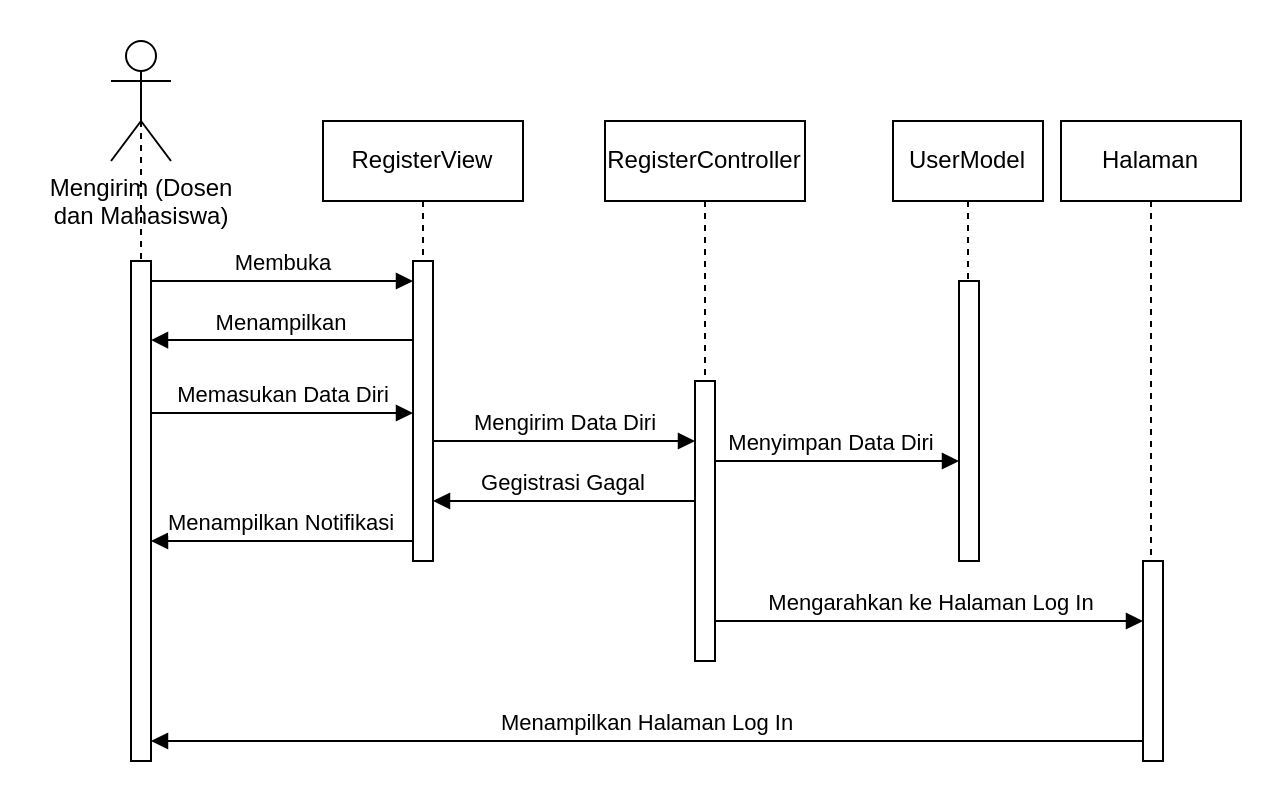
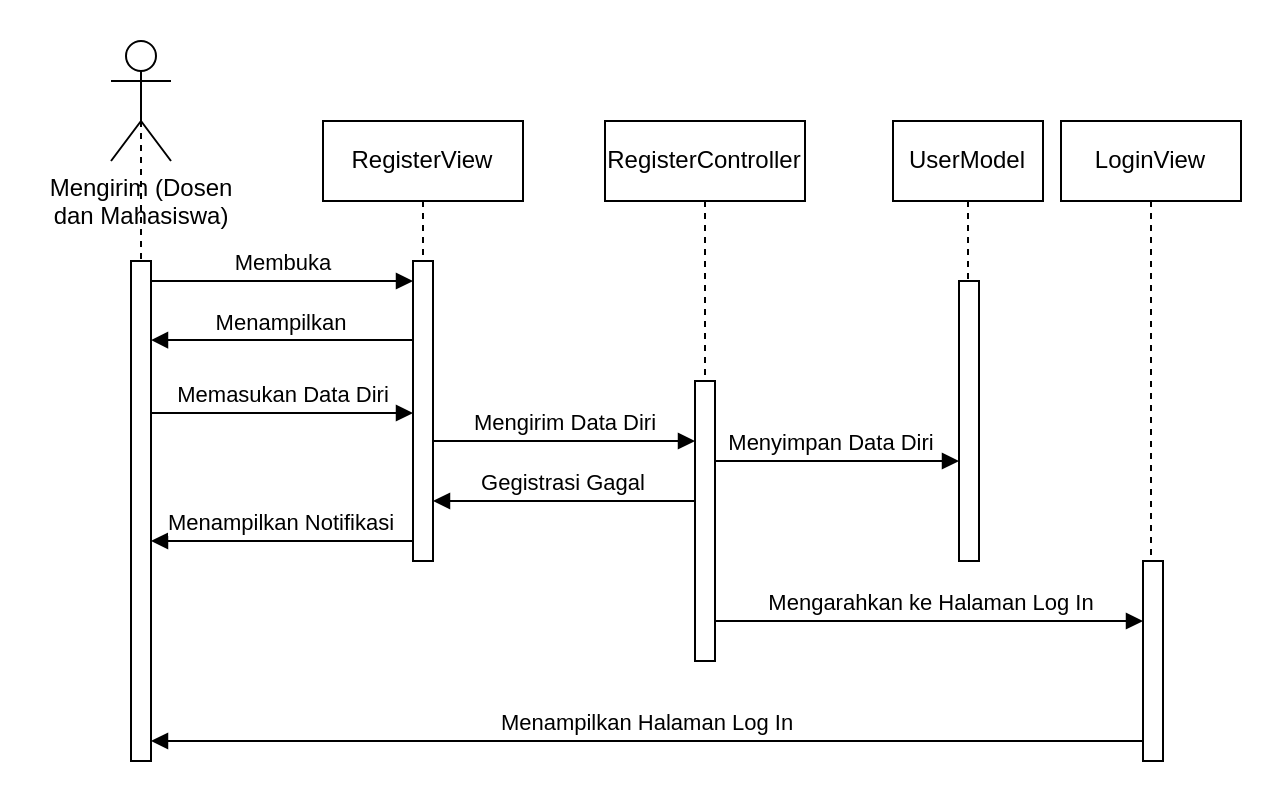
  <mxCell id="0" />
  <mxCell id="1" parent="0" />
  <mxCell id="2" value="RegisterView" style="shape=umlLifeline;perimeter=lifelinePerimeter;whiteSpace=wrap;html=1;container=0;dropTarget=0;collapsible=0;recursiveResize=0;outlineConnect=0;portConstraint=eastwest;newEdgeStyle={&quot;edgeStyle&quot;:&quot;elbowEdgeStyle&quot;,&quot;elbow&quot;:&quot;vertical&quot;,&quot;curved&quot;:0,&quot;rounded&quot;:0};shadow=0;" parent="1" vertex="1"><mxGeometry x="161" y="60" width="100" height="220" as="geometry" /></mxCell>
  <mxCell id="3" value="" style="html=1;points=[];perimeter=orthogonalPerimeter;outlineConnect=0;targetShapes=umlLifeline;portConstraint=eastwest;newEdgeStyle={&quot;edgeStyle&quot;:&quot;elbowEdgeStyle&quot;,&quot;elbow&quot;:&quot;vertical&quot;,&quot;curved&quot;:0,&quot;rounded&quot;:0};" parent="2" vertex="1"><mxGeometry x="45" y="70" width="10" height="150" as="geometry" /></mxCell>
  <mxCell id="4" value="RegisterController" style="shape=umlLifeline;perimeter=lifelinePerimeter;whiteSpace=wrap;html=1;container=0;dropTarget=0;collapsible=0;recursiveResize=0;outlineConnect=0;portConstraint=eastwest;newEdgeStyle={&quot;edgeStyle&quot;:&quot;elbowEdgeStyle&quot;,&quot;elbow&quot;:&quot;vertical&quot;,&quot;curved&quot;:0,&quot;rounded&quot;:0};" parent="1" vertex="1"><mxGeometry x="302" y="60" width="100" height="270" as="geometry" /></mxCell>
  <mxCell id="5" value="" style="html=1;points=[];perimeter=orthogonalPerimeter;outlineConnect=0;targetShapes=umlLifeline;portConstraint=eastwest;newEdgeStyle={&quot;edgeStyle&quot;:&quot;elbowEdgeStyle&quot;,&quot;elbow&quot;:&quot;vertical&quot;,&quot;curved&quot;:0,&quot;rounded&quot;:0};" parent="4" vertex="1"><mxGeometry x="45" y="130" width="10" height="140" as="geometry" /></mxCell>
  <mxCell id="6" value="Mengirim Data Diri" style="html=1;verticalAlign=bottom;endArrow=block;edgeStyle=elbowEdgeStyle;elbow=vertical;curved=0;rounded=0;" parent="1" source="3" target="5" edge="1"><mxGeometry x="0.003" relative="1" as="geometry"><mxPoint x="316" y="150" as="sourcePoint" /><Array as="points"><mxPoint x="311" y="220" /></Array><mxPoint as="offset" /></mxGeometry></mxCell>
  <mxCell id="7" value="" style="shape=umlLifeline;perimeter=lifelinePerimeter;whiteSpace=wrap;html=1;container=0;dropTarget=0;collapsible=0;recursiveResize=0;outlineConnect=0;portConstraint=eastwest;newEdgeStyle={&quot;edgeStyle&quot;:&quot;elbowEdgeStyle&quot;,&quot;elbow&quot;:&quot;vertical&quot;,&quot;curved&quot;:0,&quot;rounded&quot;:0};shadow=0;size=0;" parent="1" vertex="1"><mxGeometry x="20" y="60" width="100" height="320" as="geometry" /></mxCell>
  <mxCell id="8" value="" style="html=1;points=[];perimeter=orthogonalPerimeter;outlineConnect=0;targetShapes=umlLifeline;portConstraint=eastwest;newEdgeStyle={&quot;edgeStyle&quot;:&quot;elbowEdgeStyle&quot;,&quot;elbow&quot;:&quot;vertical&quot;,&quot;curved&quot;:0,&quot;rounded&quot;:0};" parent="7" vertex="1"><mxGeometry x="45" y="70" width="10" height="250" as="geometry" /></mxCell>
  <mxCell id="9" value="Mengirim (Dosen&lt;div&gt;dan Mahasiswa)&lt;/div&gt;" style="shape=umlActor;verticalLabelPosition=bottom;verticalAlign=top;html=1;outlineConnect=0;" parent="1" vertex="1"><mxGeometry x="55" y="20" width="30" height="60" as="geometry" /></mxCell>
  <mxCell id="10" value="Membuka" style="html=1;verticalAlign=bottom;endArrow=block;edgeStyle=elbowEdgeStyle;elbow=vertical;curved=0;rounded=0;" parent="1" source="8" target="3" edge="1"><mxGeometry x="0.008" relative="1" as="geometry"><mxPoint x="226" y="150" as="sourcePoint" /><Array as="points"><mxPoint x="161" y="140" /></Array><mxPoint x="201" y="225" as="targetPoint" /><mxPoint as="offset" /></mxGeometry></mxCell>
  <mxCell id="11" value="Memasukan Data Diri" style="html=1;verticalAlign=bottom;endArrow=block;edgeStyle=elbowEdgeStyle;elbow=horizontal;curved=0;rounded=0;" parent="1" edge="1"><mxGeometry x="0.008" relative="1" as="geometry"><mxPoint x="75" y="206" as="sourcePoint" /><Array as="points"><mxPoint x="171" y="206" /></Array><mxPoint x="206" y="206" as="targetPoint" /><mxPoint as="offset" /></mxGeometry></mxCell>
  <mxCell id="12" value="UserModel" style="shape=umlLifeline;perimeter=lifelinePerimeter;whiteSpace=wrap;html=1;container=0;dropTarget=0;collapsible=0;recursiveResize=0;outlineConnect=0;portConstraint=eastwest;newEdgeStyle={&quot;edgeStyle&quot;:&quot;elbowEdgeStyle&quot;,&quot;elbow&quot;:&quot;vertical&quot;,&quot;curved&quot;:0,&quot;rounded&quot;:0};" parent="1" vertex="1"><mxGeometry x="446" y="60" width="75" height="220" as="geometry" /></mxCell>
  <mxCell id="13" value="" style="html=1;points=[];perimeter=orthogonalPerimeter;outlineConnect=0;targetShapes=umlLifeline;portConstraint=eastwest;newEdgeStyle={&quot;edgeStyle&quot;:&quot;elbowEdgeStyle&quot;,&quot;elbow&quot;:&quot;vertical&quot;,&quot;curved&quot;:0,&quot;rounded&quot;:0};" parent="12" vertex="1"><mxGeometry x="33" y="80" width="10" height="140" as="geometry" /></mxCell>
  <mxCell id="14" value="Menyimpan Data Diri" style="html=1;verticalAlign=bottom;endArrow=block;edgeStyle=elbowEdgeStyle;elbow=vertical;curved=0;rounded=0;" parent="1" source="5" target="13" edge="1"><mxGeometry x="-0.049" relative="1" as="geometry"><mxPoint x="361" y="240" as="sourcePoint" /><Array as="points"><mxPoint x="451" y="230" /></Array><mxPoint x="491" y="230" as="targetPoint" /><mxPoint as="offset" /></mxGeometry></mxCell>
- <mxCell id="15" value="Halaman" style="shape=umlLifeline;perimeter=lifelinePerimeter;whiteSpace=wrap;html=1;container=0;dropTarget=0;collapsible=0;recursiveResize=0;outlineConnect=0;portConstraint=eastwest;newEdgeStyle={&quot;edgeStyle&quot;:&quot;elbowEdgeStyle&quot;,&quot;elbow&quot;:&quot;vertical&quot;,&quot;curved&quot;:0,&quot;rounded&quot;:0};" parent="1" vertex="1"><mxGeometry x="530" y="60" width="90" height="320" as="geometry" /></mxCell>
+ <mxCell id="15" value="LoginView" style="shape=umlLifeline;perimeter=lifelinePerimeter;whiteSpace=wrap;html=1;container=0;dropTarget=0;collapsible=0;recursiveResize=0;outlineConnect=0;portConstraint=eastwest;newEdgeStyle={&quot;edgeStyle&quot;:&quot;elbowEdgeStyle&quot;,&quot;elbow&quot;:&quot;vertical&quot;,&quot;curved&quot;:0,&quot;rounded&quot;:0};" parent="1" vertex="1"><mxGeometry x="530" y="60" width="90" height="320" as="geometry" /></mxCell>
  <mxCell id="16" value="" style="html=1;points=[];perimeter=orthogonalPerimeter;outlineConnect=0;targetShapes=umlLifeline;portConstraint=eastwest;newEdgeStyle={&quot;edgeStyle&quot;:&quot;elbowEdgeStyle&quot;,&quot;elbow&quot;:&quot;vertical&quot;,&quot;curved&quot;:0,&quot;rounded&quot;:0};" parent="15" vertex="1"><mxGeometry x="41" y="220" width="10" height="100" as="geometry" /></mxCell>
  <mxCell id="17" value="Mengarahkan ke Halaman Log In" style="html=1;verticalAlign=bottom;endArrow=block;edgeStyle=elbowEdgeStyle;elbow=vertical;curved=0;rounded=0;" parent="1" source="5" target="16" edge="1"><mxGeometry x="0.007" relative="1" as="geometry"><mxPoint x="381" y="300" as="sourcePoint" /><Array as="points"><mxPoint x="481" y="310" /></Array><mxPoint x="601" y="310" as="targetPoint" /><mxPoint as="offset" /></mxGeometry></mxCell>
  <mxCell id="18" value="Menampilkan Halaman Log In" style="html=1;verticalAlign=bottom;endArrow=block;edgeStyle=elbowEdgeStyle;elbow=vertical;curved=0;rounded=0;" parent="1" source="16" target="8" edge="1"><mxGeometry relative="1" as="geometry"><mxPoint x="495" y="370" as="sourcePoint" /><Array as="points"><mxPoint x="385" y="370" /></Array><mxPoint x="286" y="370" as="targetPoint" /><mxPoint as="offset" /></mxGeometry></mxCell>
  <mxCell id="19" value="Menampilkan" style="html=1;verticalAlign=bottom;endArrow=block;edgeStyle=elbowEdgeStyle;elbow=vertical;curved=0;rounded=0;" edge="1" parent="1" source="3" target="8"><mxGeometry x="0.008" relative="1" as="geometry"><mxPoint x="75" y="169.55" as="sourcePoint" /><Array as="points"><mxPoint x="161" y="169.55" /></Array><mxPoint x="206" y="169.55" as="targetPoint" /><mxPoint as="offset" /></mxGeometry></mxCell>
  <mxCell id="20" value="Gegistrasi Gagal" style="html=1;verticalAlign=bottom;endArrow=block;edgeStyle=elbowEdgeStyle;elbow=vertical;curved=0;rounded=0;" edge="1" parent="1" source="5" target="3"><mxGeometry x="0.008" relative="1" as="geometry"><mxPoint x="346" y="260.45" as="sourcePoint" /><Array as="points"><mxPoint x="295" y="250" /></Array><mxPoint x="215" y="260.45" as="targetPoint" /><mxPoint as="offset" /></mxGeometry></mxCell>
  <mxCell id="21" value="Menampilkan Notifikasi" style="html=1;verticalAlign=bottom;endArrow=block;edgeStyle=elbowEdgeStyle;elbow=vertical;curved=0;rounded=0;" edge="1" parent="1" source="3" target="8"><mxGeometry x="0.008" relative="1" as="geometry"><mxPoint x="196" y="270" as="sourcePoint" /><Array as="points"><mxPoint x="144" y="270" /></Array><mxPoint x="65" y="270" as="targetPoint" /><mxPoint as="offset" /></mxGeometry></mxCell>
